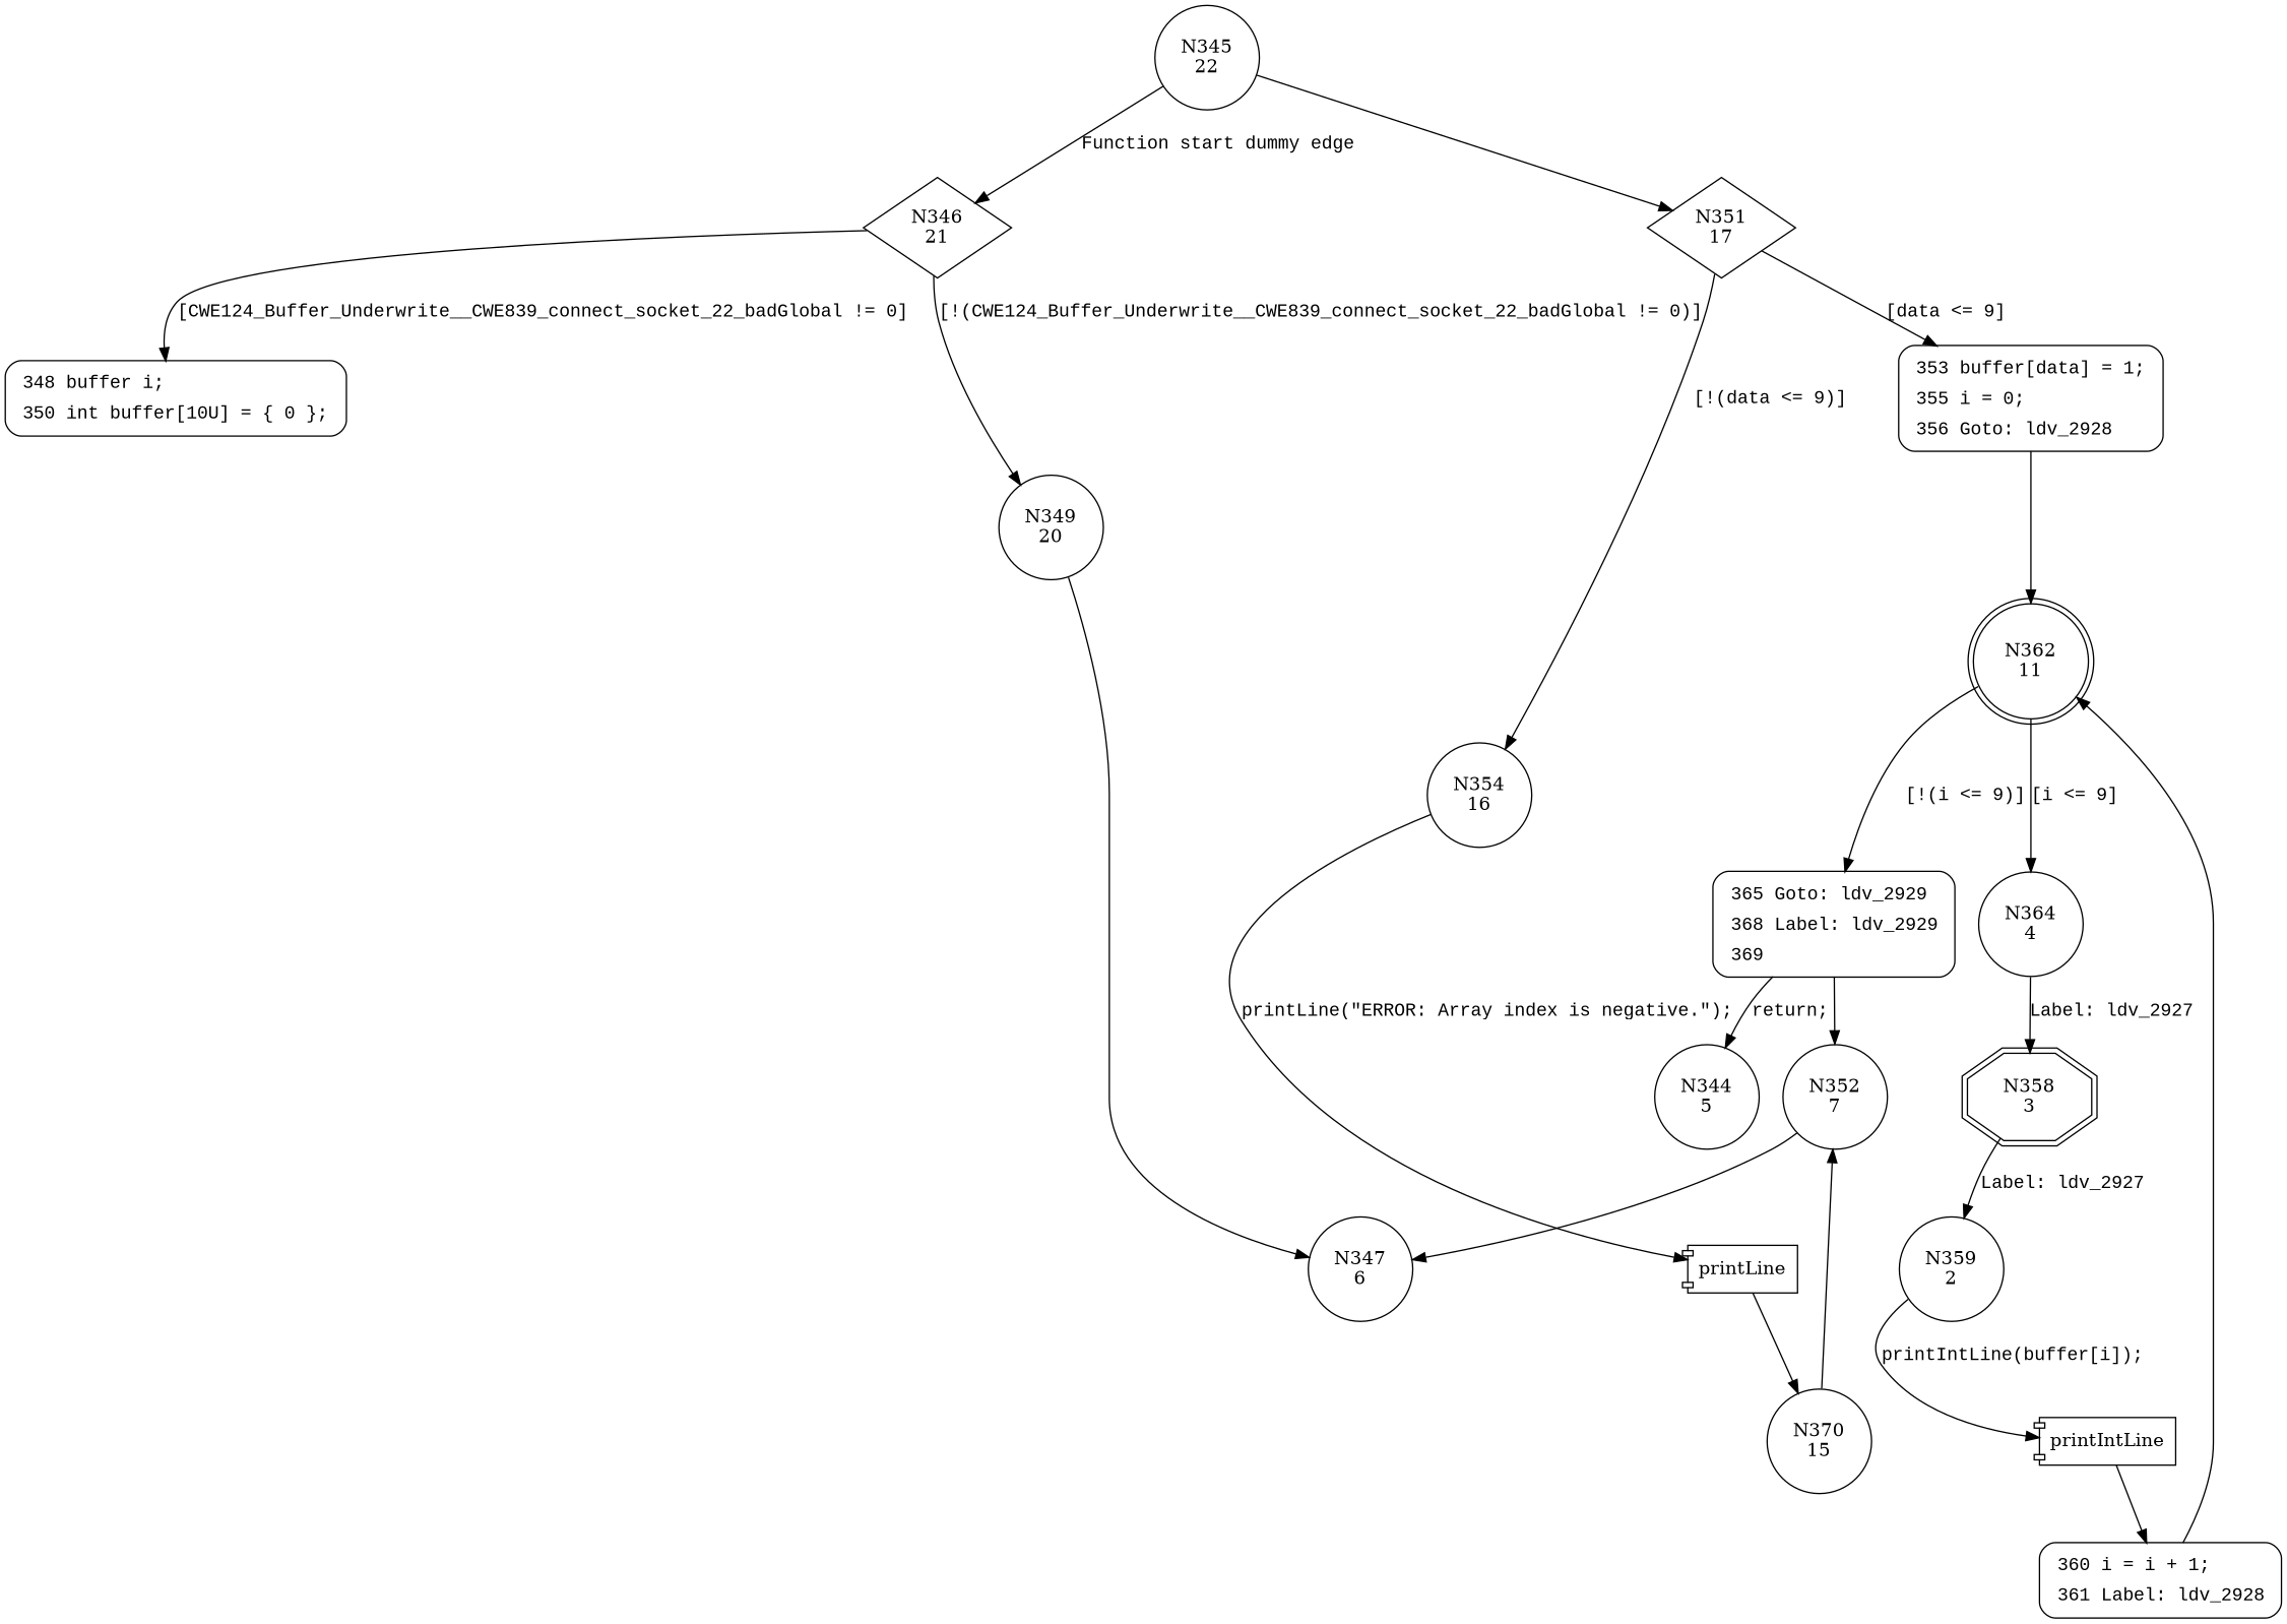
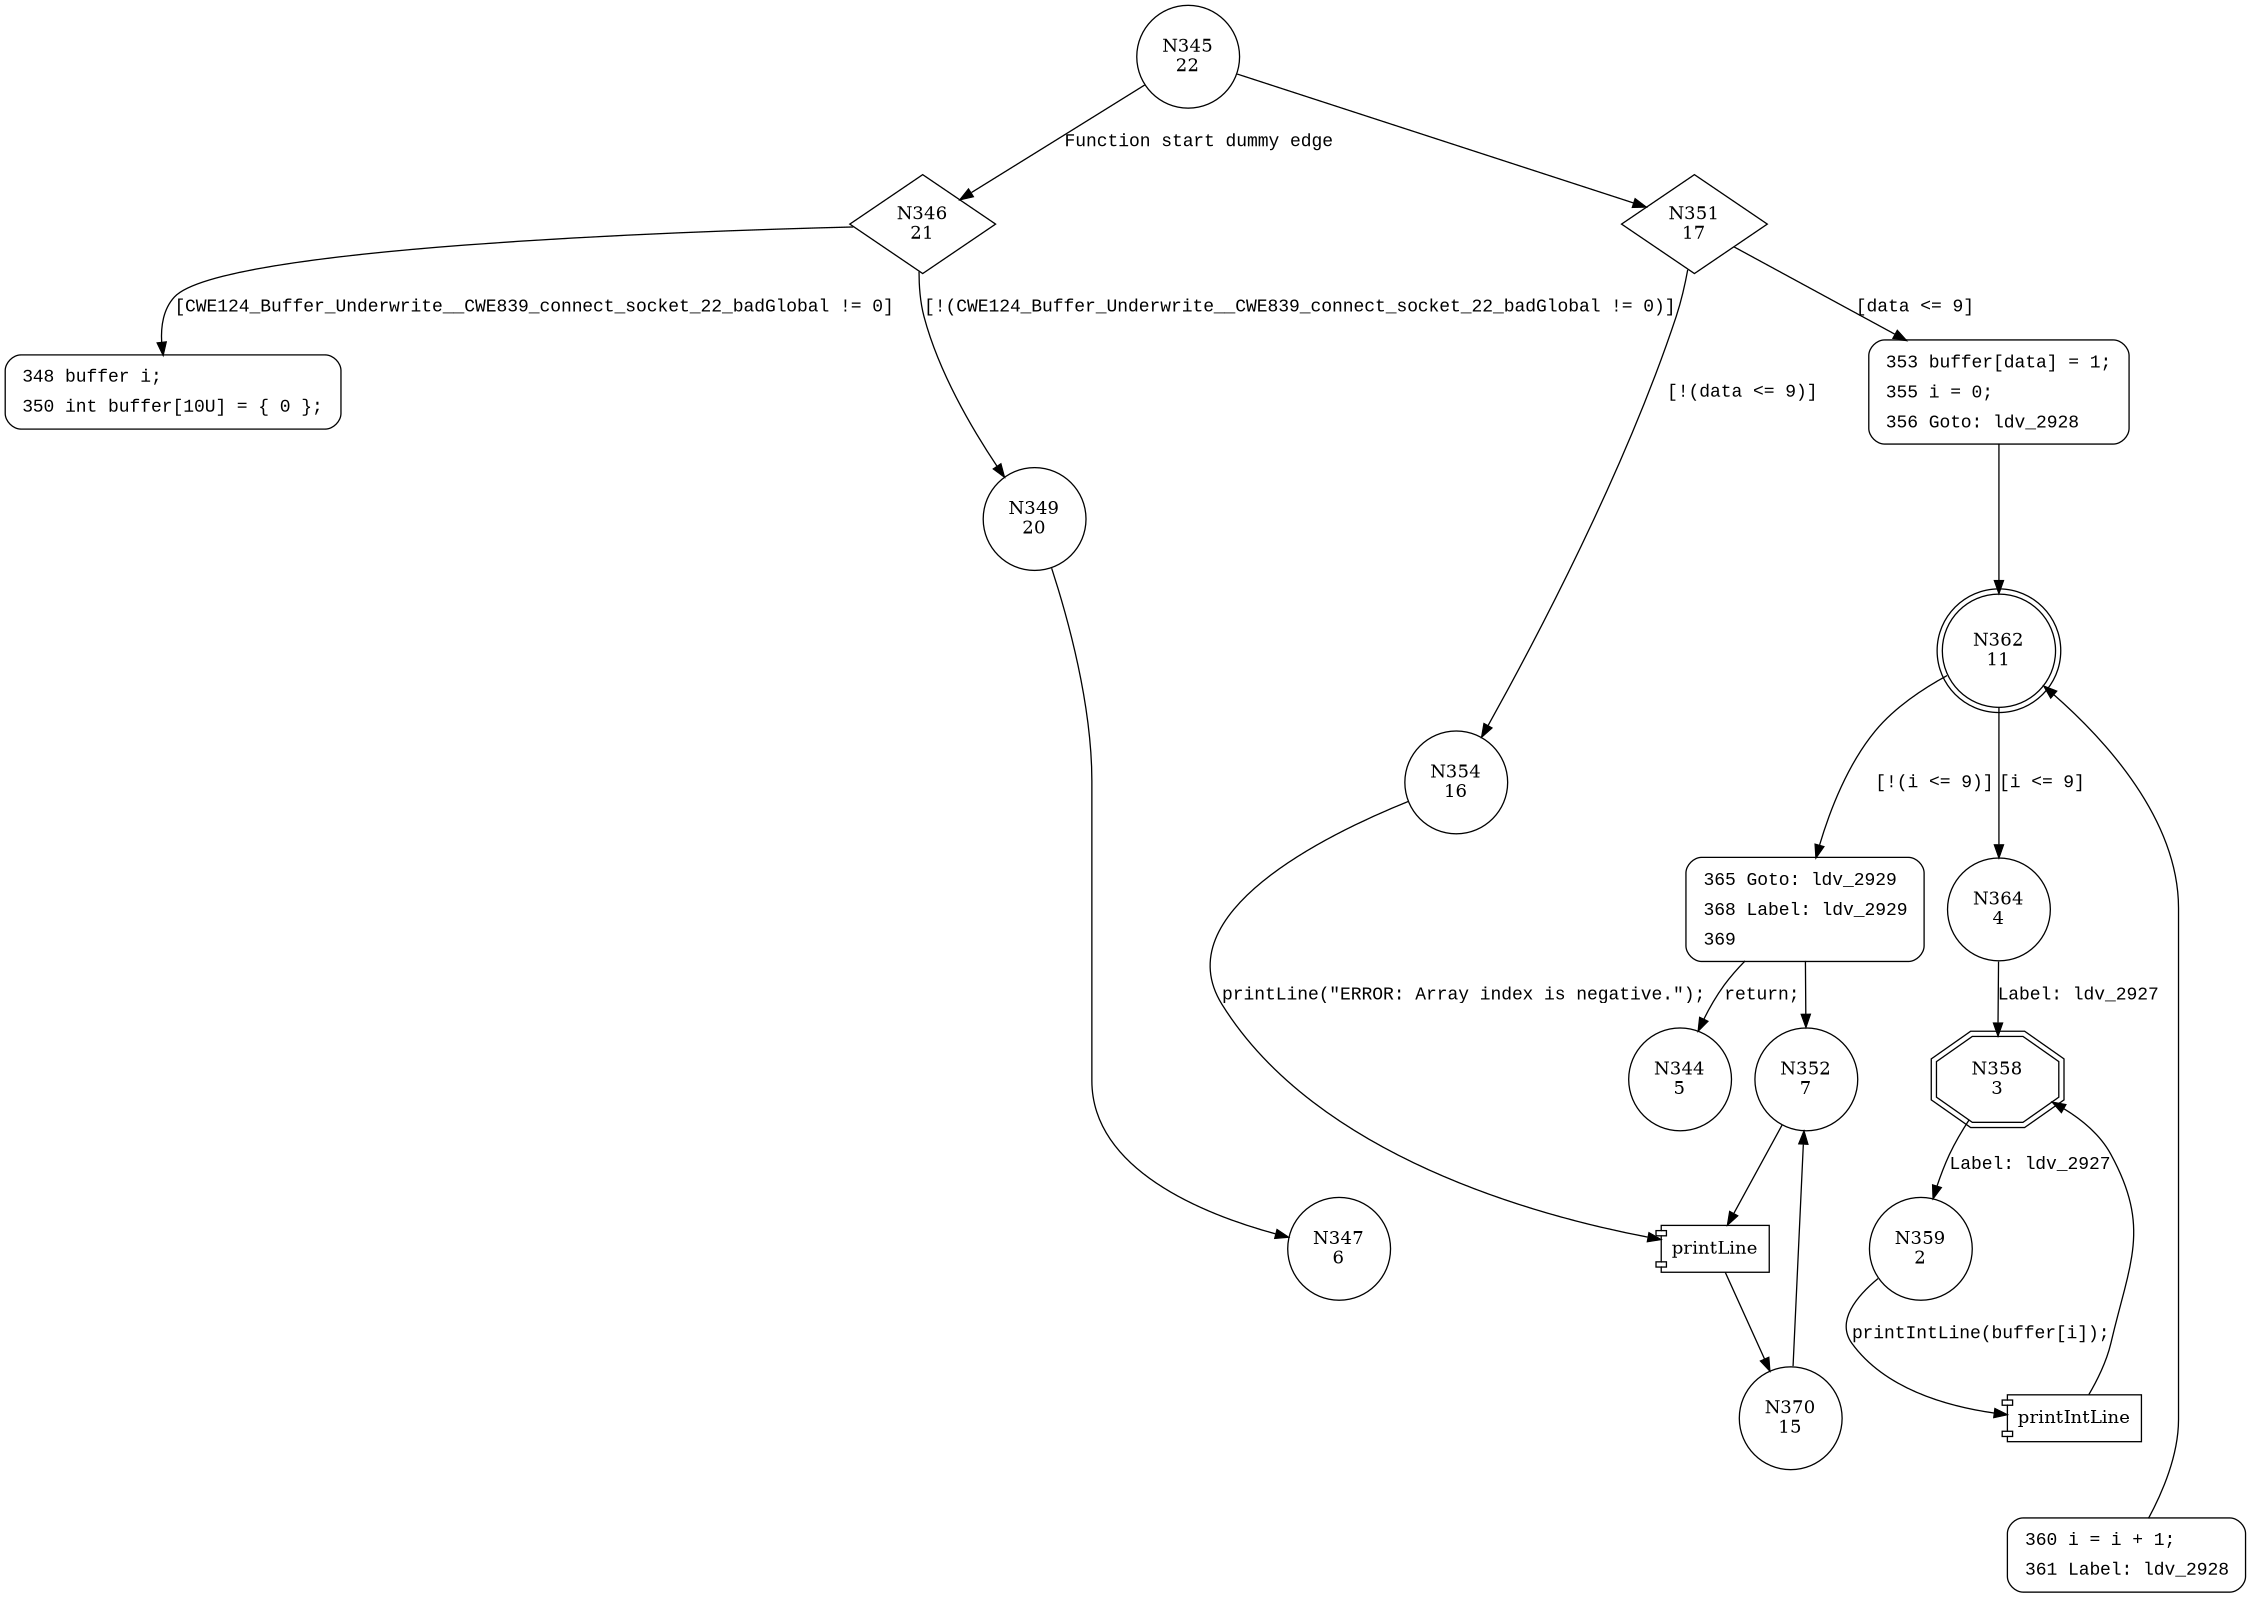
  digraph {
    node [shape=circle]
    edge [fontname="Courier New"]
    n1 [label="N346\n21" shape=diamond]
    n2 [fillcolor=white fontname="Courier New" label=<<table border="0" cellborder="0" cellpadding="3" bgcolor="white"><tr><td align="right">348</td><td align="left">buffer i;</td></tr><tr><td align="right">350</td><td align="left">int buffer[10U] = &#123; 0 &#125;;</td></tr></table>> penwidth=1 shape=Mrecord style="filled,bold"]
    n3 [label="N349\n20"]
    n4 [label="N347\n6"]
    n5 [label="N351\n17" shape=diamond]
    n6 [fillcolor=white fontname="Courier New" label=<<table border="0" cellborder="0" cellpadding="3" bgcolor="white"><tr><td align="right">353</td><td align="left">buffer[data] = 1;</td></tr><tr><td align="right">355</td><td align="left">i = 0;</td></tr><tr><td align="right">356</td><td align="left">Goto: ldv_2928</td></tr></table>> penwidth=1 shape=Mrecord style="filled,bold"]
    n7 [label="N354\n16"]
    n8 [label="N344\n5"]
    n9 [label="N362\n11" shape=doublecircle]
    n10 [label=printLine shape=component]
    n11 [label="N364\n4"]
    n12 [fillcolor=white fontname="Courier New" label=<<table border="0" cellborder="0" cellpadding="3" bgcolor="white"><tr><td align="right">365</td><td align="left">Goto: ldv_2929</td></tr><tr><td align="right">368</td><td align="left">Label: ldv_2929</td></tr><tr><td align="right">369</td><td align="left"></td></tr></table>> penwidth=1 shape=Mrecord style="filled,bold"]
    n13 [label="N370\n15"]
    n14 [label="N352\n7"]
    n15 [label="N358\n3" shape=doubleoctagon]
    n16 [label="N359\n2"]
    n17 [label=printIntLine shape=component]
    n18 [fillcolor=white fontname="Courier New" label=<<table border="0" cellborder="0" cellpadding="3" bgcolor="white"><tr><td align="right">360</td><td align="left">i = i + 1;</td></tr><tr><td align="right">361</td><td align="left">Label: ldv_2928</td></tr></table>> penwidth=1 shape=Mrecord style="filled,bold"]
    n19 [label="N345\n22"]
    n1 -> n2 [label="[CWE124_Buffer_Underwrite__CWE839_connect_socket_22_badGlobal != 0]"]
    n1 -> n3 [label="[!(CWE124_Buffer_Underwrite__CWE839_connect_socket_22_badGlobal != 0)]"]
    n3 -> n4
    n5 -> n6 [label="[data <= 9]"]
    n5 -> n7 [label="[!(data <= 9)]"]
    n6 -> n9 [fontname=""]
    n7 -> n10 [label="printLine(\"ERROR: Array index is negative.\");"]
    n9 -> n11 [label="[i <= 9]"]
    n9 -> n12 [label="[!(i <= 9)]"]
    n10 -> n13
    n11 -> n15 [label="Label: ldv_2927"]
    n12 -> n8 [label="return;"]
    n12 -> n14 [fontname=""]
    n13 -> n14
-   n14 -> n4
+   n14 -> n10
    n15 -> n16 [label="Label: ldv_2927"]
    n16 -> n17 [label="printIntLine(buffer[i]);"]
-   n17 -> n18
+   n17 -> n15
    n18 -> n9 [fontname=""]
    n19 -> n1 [label="Function start dummy edge"]
    n19 -> n5 [fontname=""]
  }
